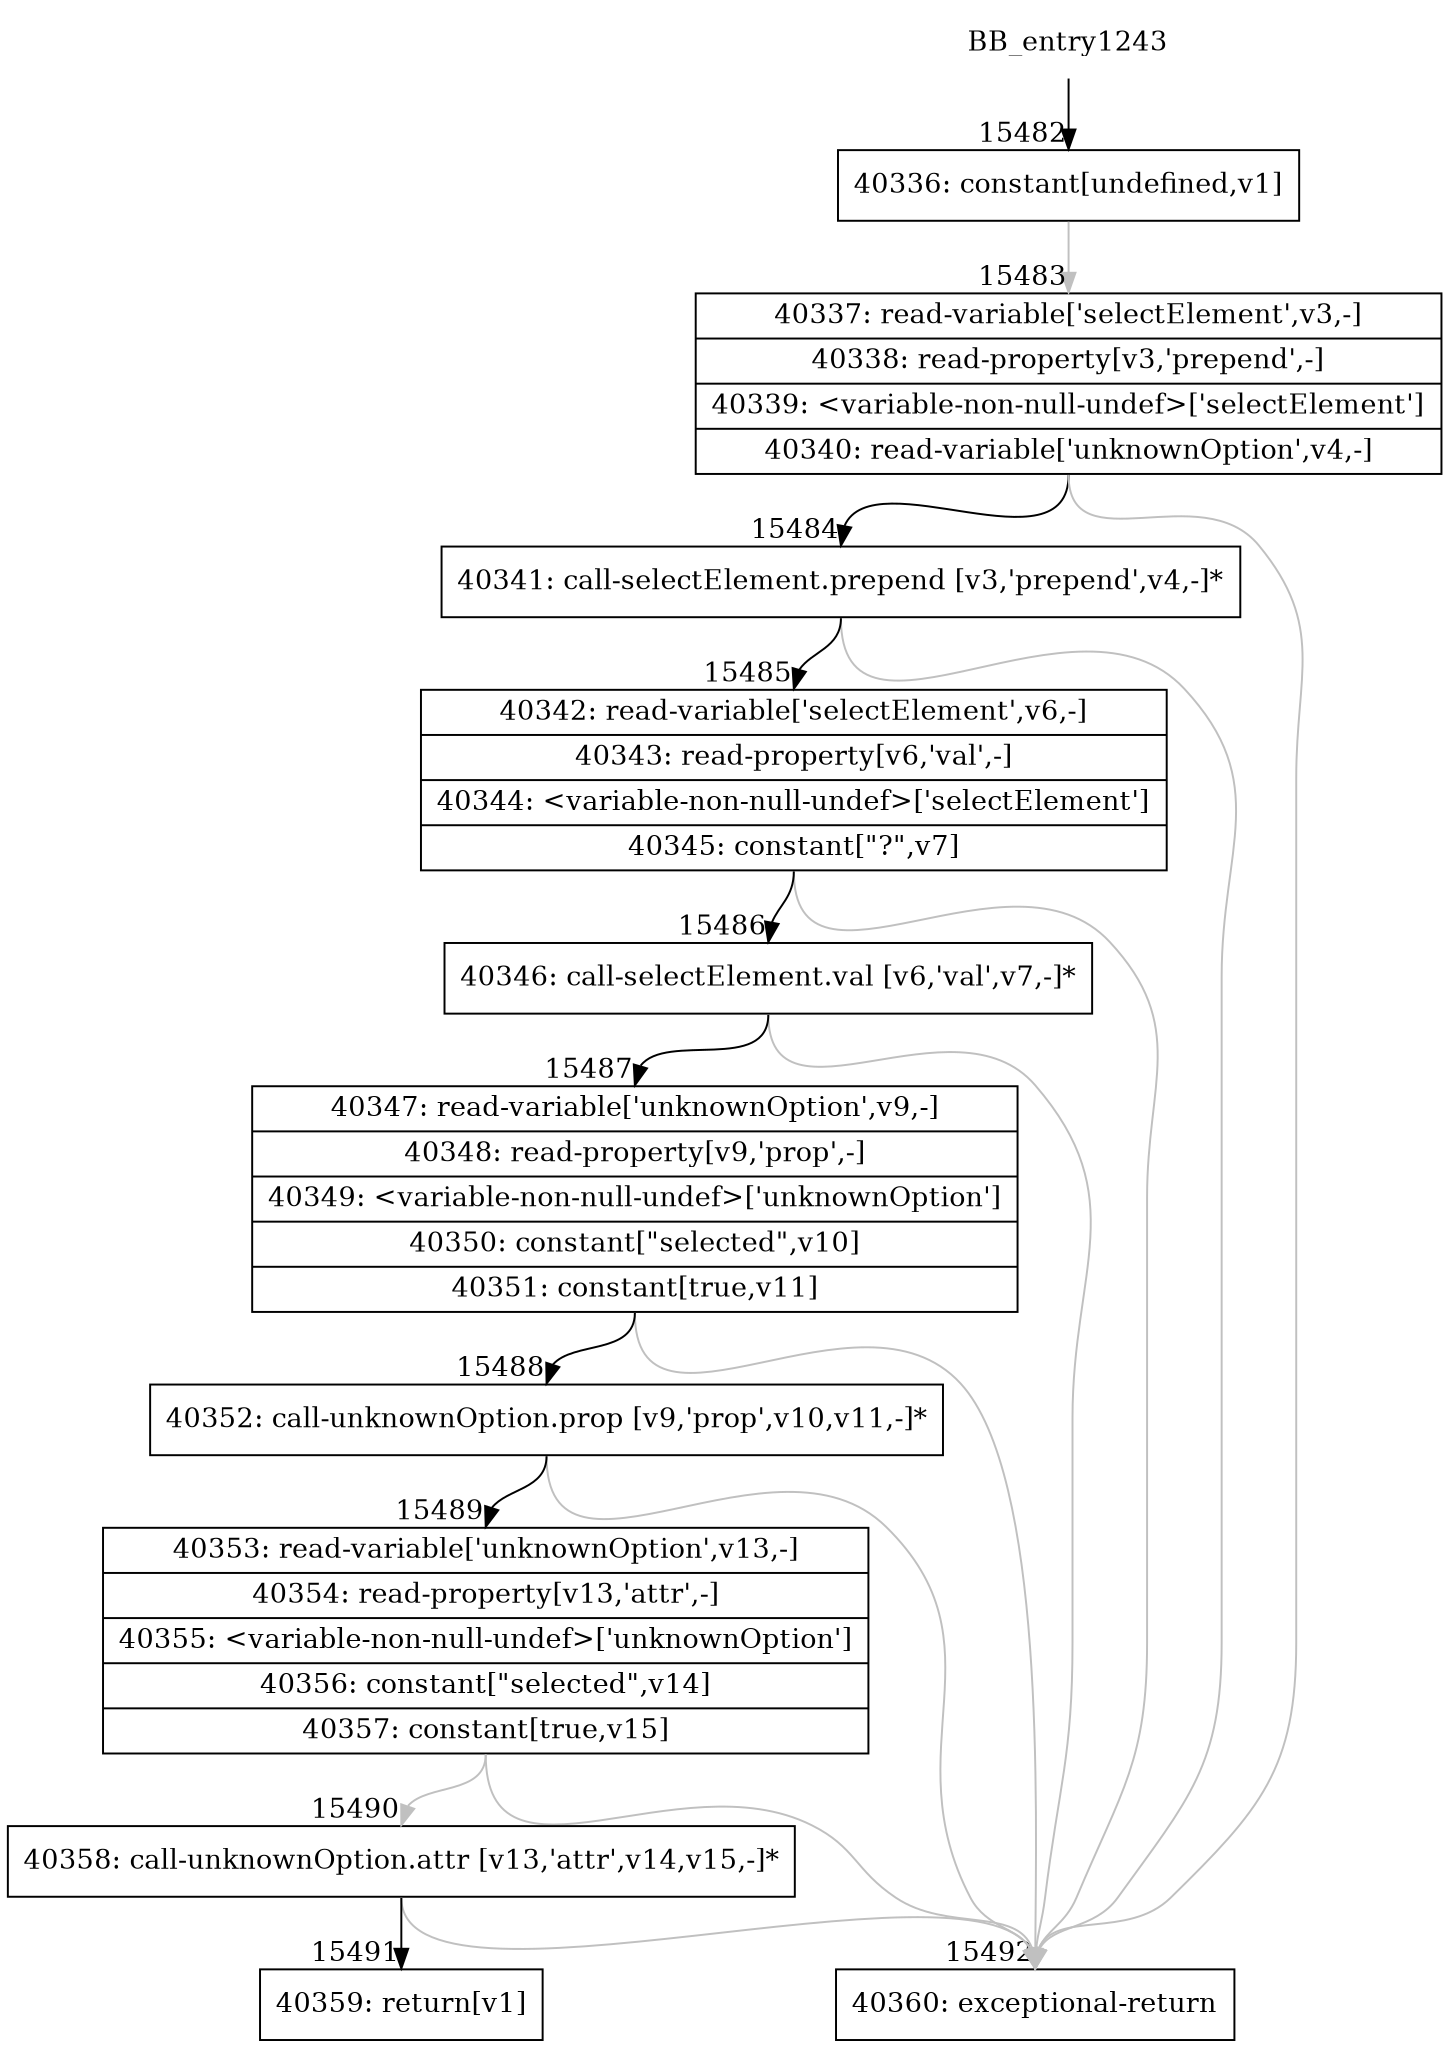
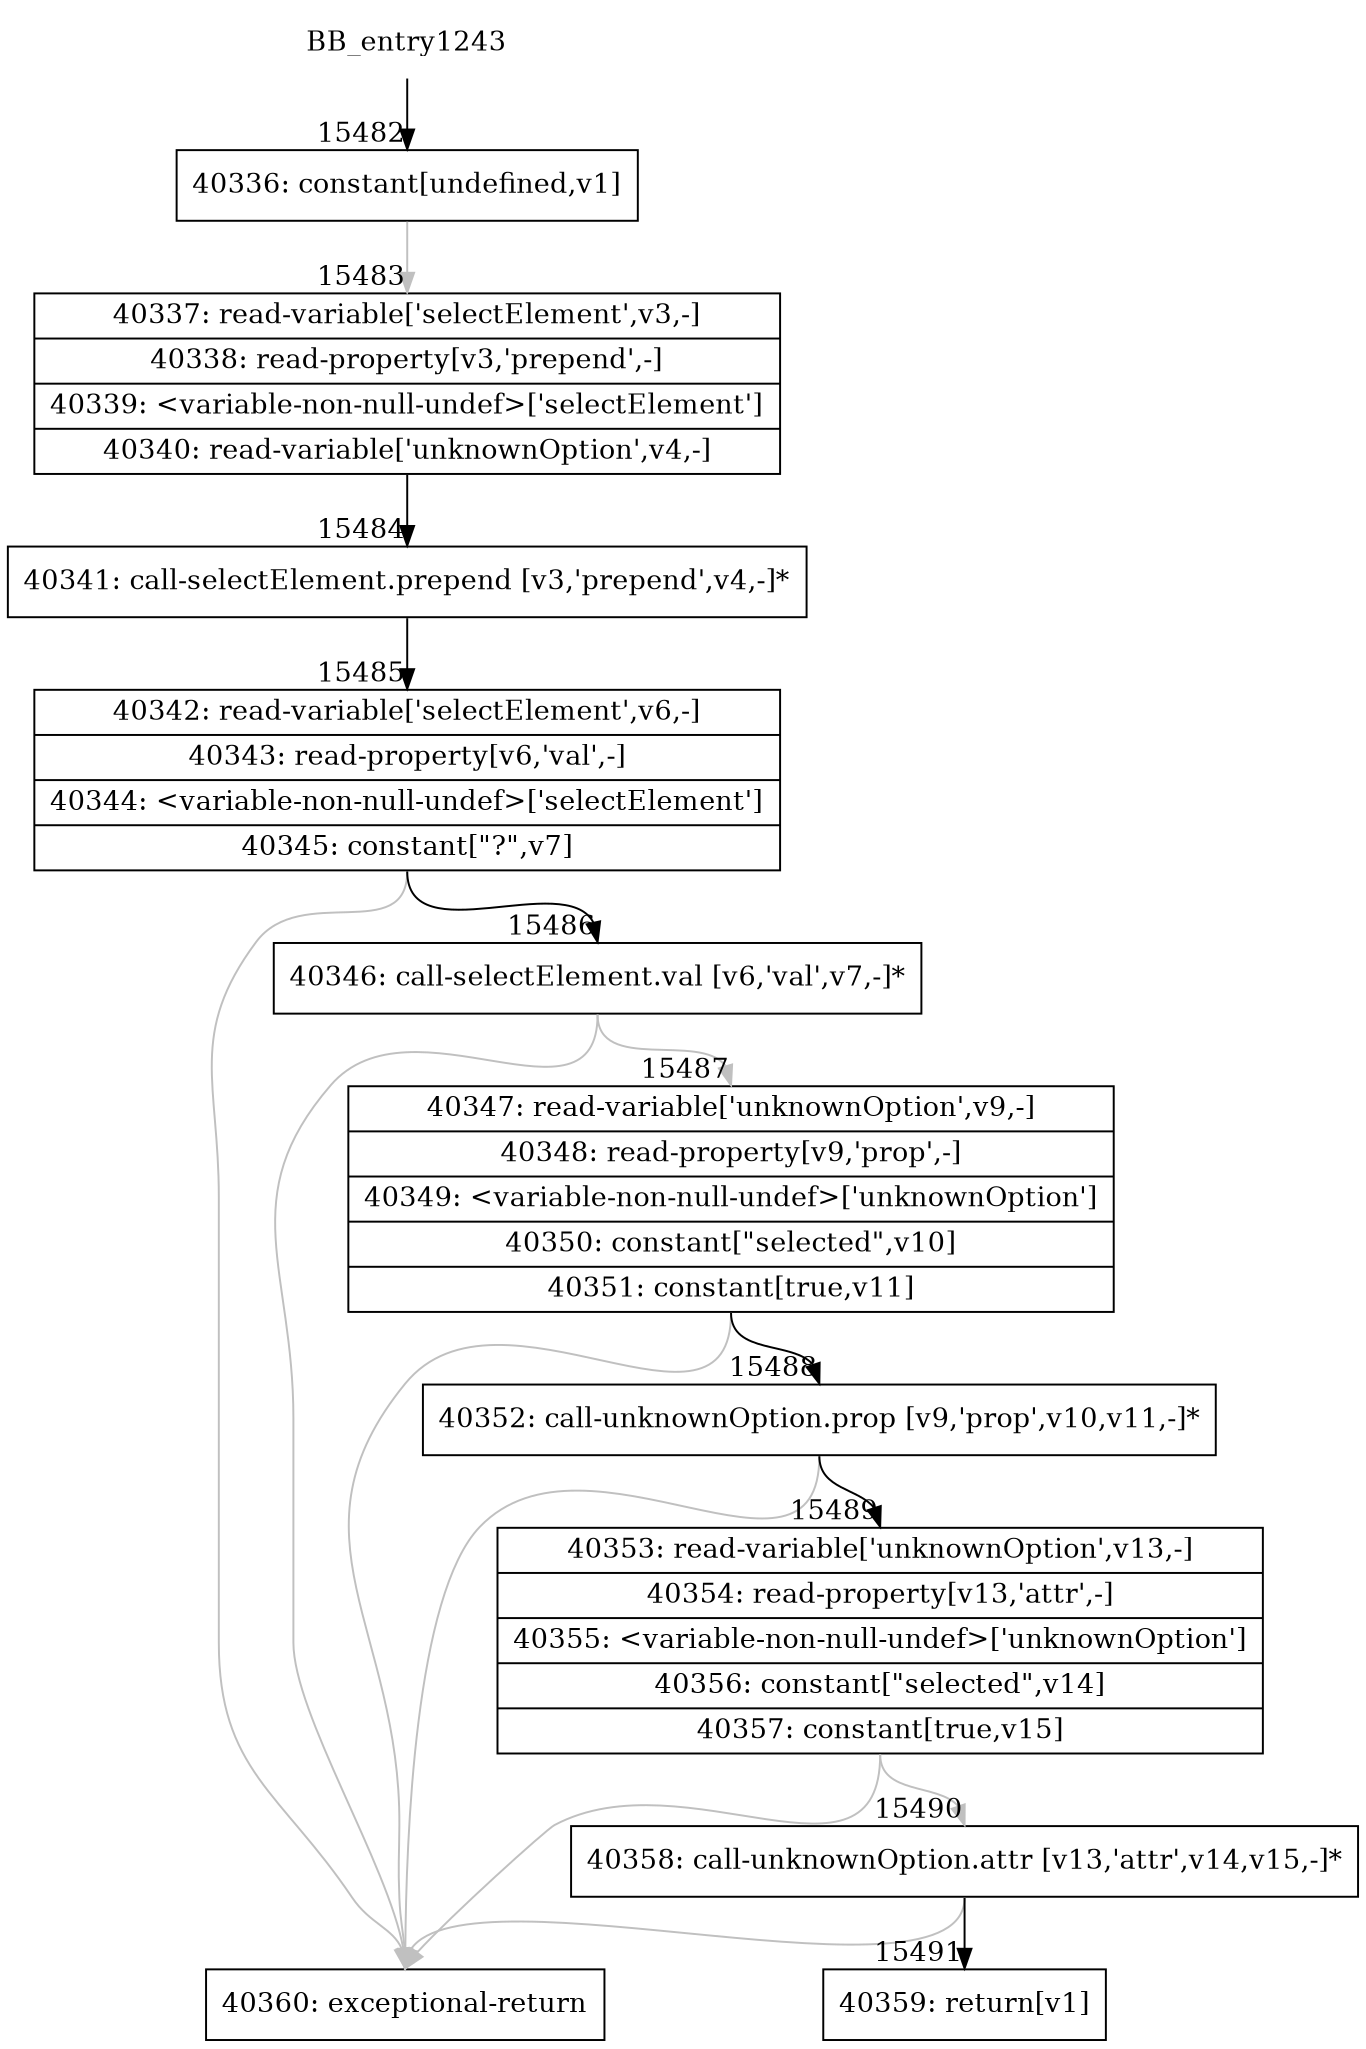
  digraph {
    rankdir=TD
    node [shape=record]
    edge [headport=n tailport=s color=gray]
    n1 [label=BB_entry1243 shape=none]
    n2 [label="{40336: constant[undefined,v1]}"]
    n3 [label="{40337: read-variable['selectElement',v3,-]|40338: read-property[v3,'prepend',-]|40339: \<variable-non-null-undef\>['selectElement']|40340: read-variable['unknownOption',v4,-]}"]
    n4 [label="{40341: call-selectElement.prepend [v3,'prepend',v4,-]*}"]
    n5 [label="{40360: exceptional-return}"]
    n6 [label="{40342: read-variable['selectElement',v6,-]|40343: read-property[v6,'val',-]|40344: \<variable-non-null-undef\>['selectElement']|40345: constant[\"?\",v7]}"]
    n7 [label="{40346: call-selectElement.val [v6,'val',v7,-]*}"]
    n8 [label="{40347: read-variable['unknownOption',v9,-]|40348: read-property[v9,'prop',-]|40349: \<variable-non-null-undef\>['unknownOption']|40350: constant[\"selected\",v10]|40351: constant[true,v11]}"]
    n9 [label="{40352: call-unknownOption.prop [v9,'prop',v10,v11,-]*}"]
    n10 [label="{40353: read-variable['unknownOption',v13,-]|40354: read-property[v13,'attr',-]|40355: \<variable-non-null-undef\>['unknownOption']|40356: constant[\"selected\",v14]|40357: constant[true,v15]}"]
    n11 [label="{40358: call-unknownOption.attr [v13,'attr',v14,v15,-]*}"]
    n12 [label="{40359: return[v1]}"]
    n1 -> n2 [headlabel="    15482" color=""]
    n2 -> n3 [headlabel="      15483"]
    n3 -> n4 [headlabel="      15484" color=""]
-   n3 -> n5 [headlabel="      15492"]
-   n4 -> n5
    n4 -> n6 [headlabel="      15485" color=""]
    n6 -> n5
    n6 -> n7 [headlabel="      15486" color=""]
    n7 -> n5
-   n7 -> n8 [headlabel="      15487" color=""]
+   n7 -> n8 [headlabel="      15487"]
    n8 -> n5
    n8 -> n9 [headlabel="      15488" color=""]
    n9 -> n5
    n9 -> n10 [headlabel="      15489" color=""]
    n10 -> n5
    n10 -> n11 [headlabel="      15490"]
    n11 -> n5
    n11 -> n12 [headlabel="      15491" color=""]
  }
